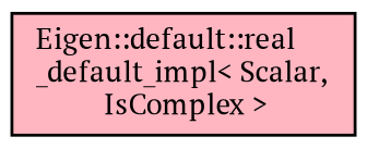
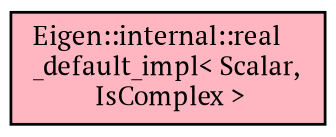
  digraph {
    rankdir=LR
    fontname="PT Serif"
-   n1 [color=black fillcolor=lightpink fontname="PT Serif" fontsize=10 height=0.2 label="Eigen::default::real\l_default_impl\< Scalar,\l IsComplex \>" shape=record style=filled width=0.4]
+   n1 [color=black fillcolor=lightpink fontname="PT Serif" fontsize=10 height=0.2 label="Eigen::internal::real\l_default_impl\< Scalar,\l IsComplex \>" shape=record style=filled width=0.4]
  }
